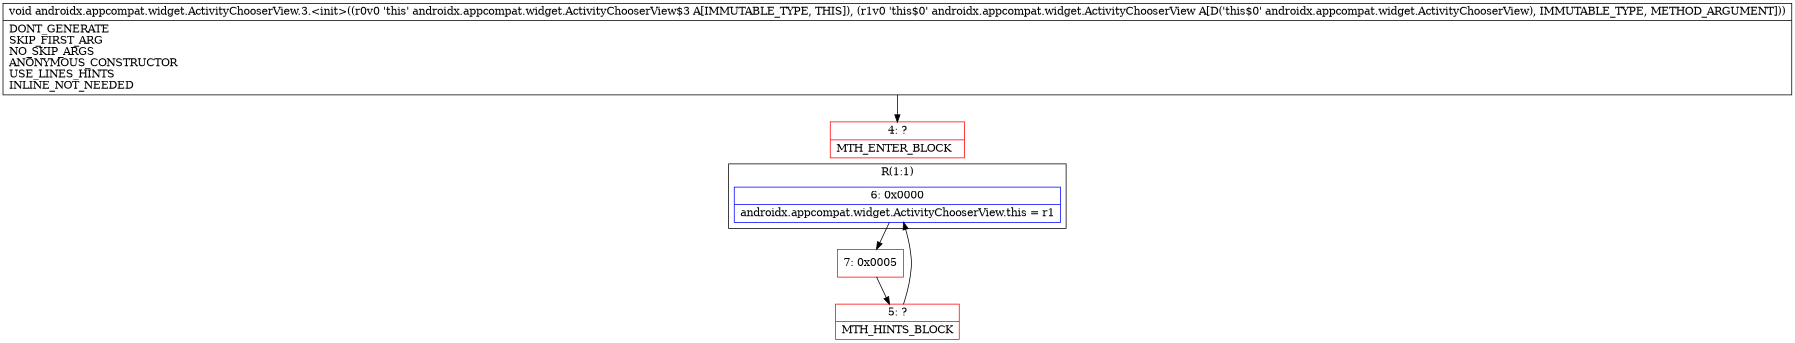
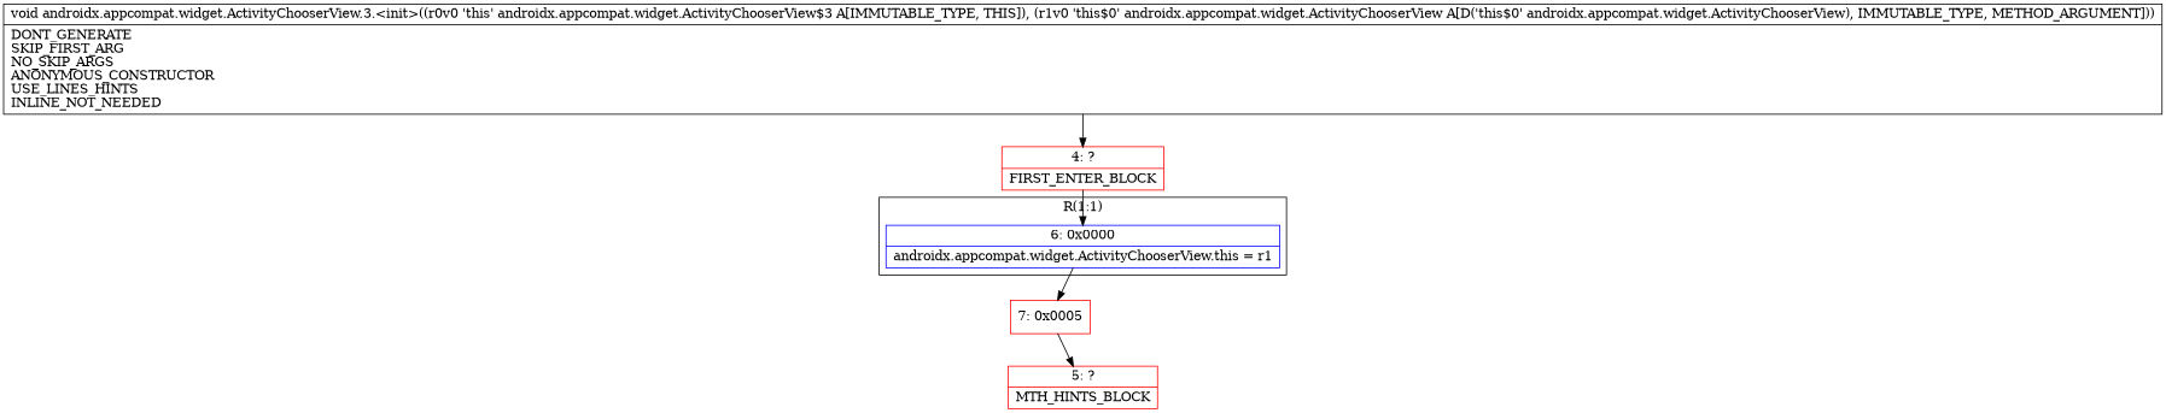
  digraph {
    node [color=red shape=record]
    n1 [color=blue label="{6\:\ 0x0000|androidx.appcompat.widget.ActivityChooserView.this = r1\l}"]
    n2 [label="{7\:\ 0x0005}"]
    n3 [label="{5\:\ ?|MTH_HINTS_BLOCK\l}"]
-   n4 [label="{4\:\ ?|MTH_ENTER_BLOCK\l}"]
+   n4 [label="{4\:\ ?|FIRST_ENTER_BLOCK\l}"]
    n5 [label="{void androidx.appcompat.widget.ActivityChooserView.3.\<init\>((r0v0 'this' androidx.appcompat.widget.ActivityChooserView$3 A[IMMUTABLE_TYPE, THIS]), (r1v0 'this$0' androidx.appcompat.widget.ActivityChooserView A[D('this$0' androidx.appcompat.widget.ActivityChooserView), IMMUTABLE_TYPE, METHOD_ARGUMENT]))  | DONT_GENERATE\lSKIP_FIRST_ARG\lNO_SKIP_ARGS\lANONYMOUS_CONSTRUCTOR\lUSE_LINES_HINTS\lINLINE_NOT_NEEDED\l}" color=""]
    subgraph cluster_1 {
      label="R(1:1)"
      n1
    }
    n1 -> n2
    n2 -> n3
-   n3 -> n1
+   n4 -> n1
    n5 -> n4
  }
